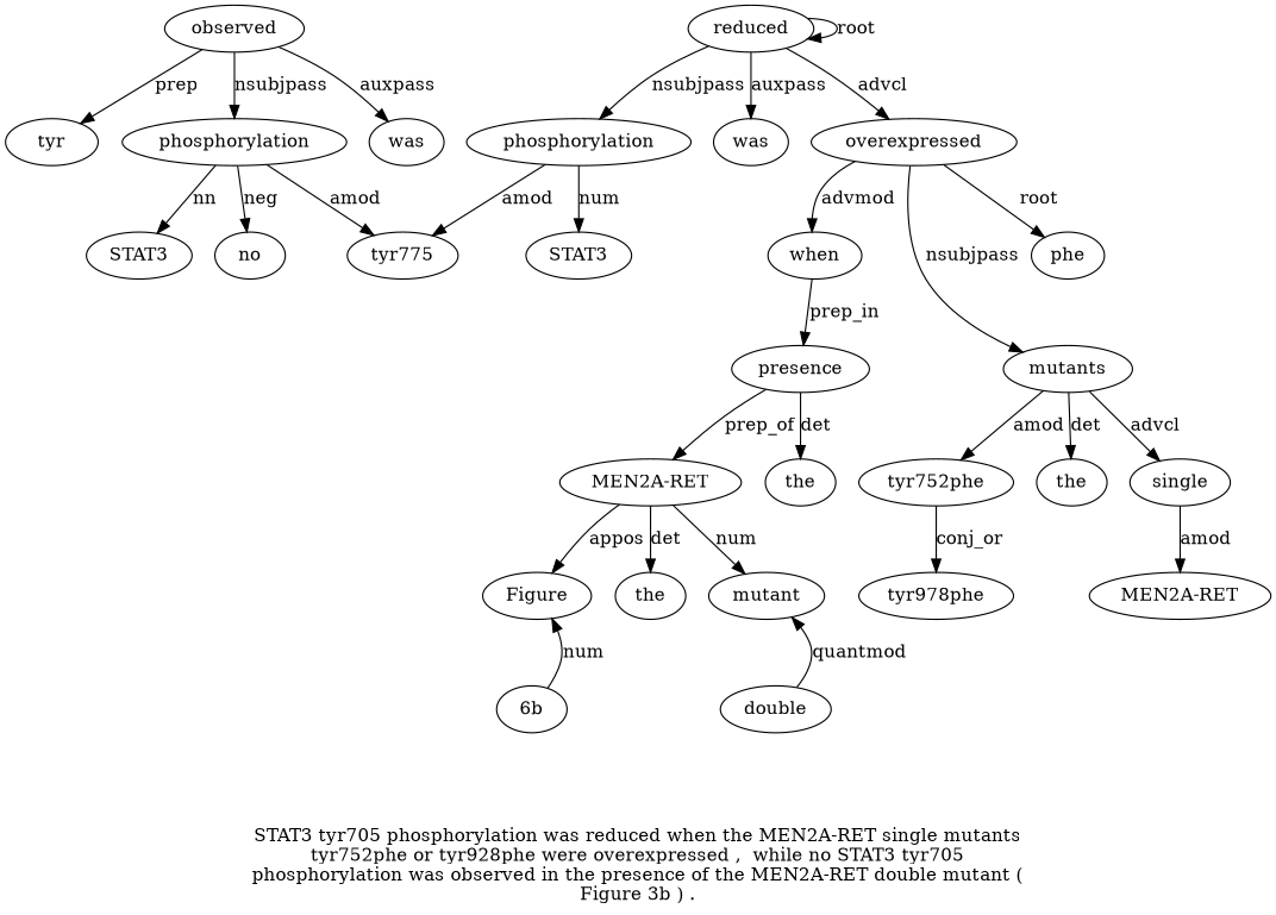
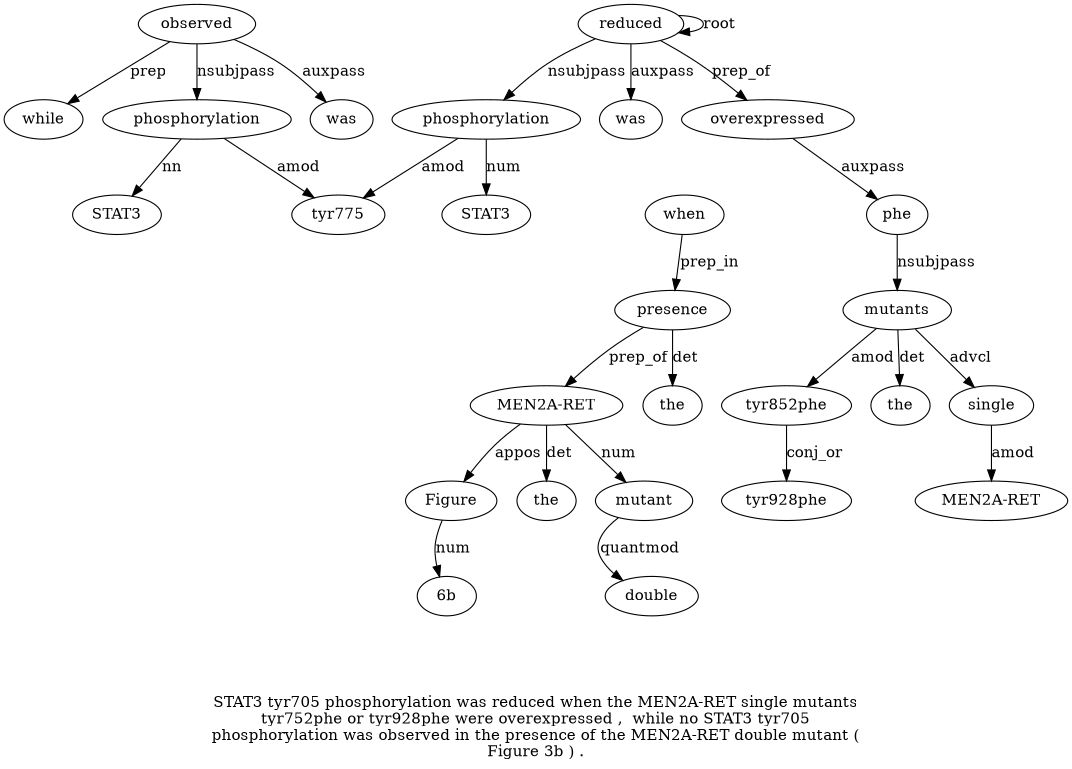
  digraph {
    label="STAT3 tyr705 phosphorylation was reduced when the MEN2A-RET single mutants\ntyr752phe or tyr928phe were overexpressed ,  while no STAT3 tyr705\nphosphorylation was observed in the presence of the MEN2A-RET double mutant (\nFigure 3b ) ."
    node [fillcolor=white style=filled]
    n1 [label=phosphorylation]
    n2 [label=STAT3]
    n3 [label=tyr775]
    n4 [label=reduced]
    n5 [label=was]
    n6 [label=overexpressed]
    n7 [label=when]
    n8 [label=mutants]
    n9 [label=phe]
    n10 [label=presence]
    n11 [label=the]
    n12 [label=single]
-   n13 [label=tyr752phe]
+   n13 [label=tyr852phe]
    n14 [label=observed]
-   n15 [label=tyr]
+   n15 [label=while]
    n16 [label=phosphorylation]
    n17 [label=was]
    n18 [label="MEN2A-RET"]
-   n19 [label=tyr978phe]
-   n20 [label=no]
+   n19 [label=tyr928phe]
    n21 [label=STAT3]
    n22 [label=the]
    n23 [label="MEN2A-RET"]
    n24 [label=the]
    n25 [label=mutant]
    n26 [label=Figure]
    n27 [label=double]
    n28 [label="6b"]
    n1 -> n2 [label=num]
    n1 -> n3 [label=amod]
    n4 -> n1 [label=nsubjpass]
    n4 -> n4 [label=root]
    n4 -> n5 [label=auxpass]
-   n4 -> n6 [label=advcl]
-   n6 -> n7 [label=advmod]
-   n6 -> n8 [label=nsubjpass]
-   n6 -> n9 [label=root]
+   n4 -> n6 [label=prep_of]
+   n9 -> n8 [label=nsubjpass]
+   n6 -> n9 [label=auxpass]
    n7 -> n10 [label=prep_in]
    n8 -> n11 [label=det]
    n8 -> n12 [label=advcl]
    n8 -> n13 [label=amod]
    n10 -> n22 [label=det]
    n10 -> n23 [label=prep_of]
    n12 -> n18 [label=amod]
    n13 -> n19 [label=conj_or]
    n14 -> n15 [label=prep]
    n14 -> n16 [label=nsubjpass]
    n14 -> n17 [label=auxpass]
    n16 -> n3 [label=amod]
-   n16 -> n20 [label=neg]
    n16 -> n21 [label=nn]
    n23 -> n24 [label=det]
    n23 -> n25 [label=num]
    n23 -> n26 [label=appos]
-   n27 -> n25 [label=quantmod]
-   n28 -> n26 [label=num]
+   n25 -> n27 [label=quantmod]
+   n26 -> n28 [label=num]
  }
